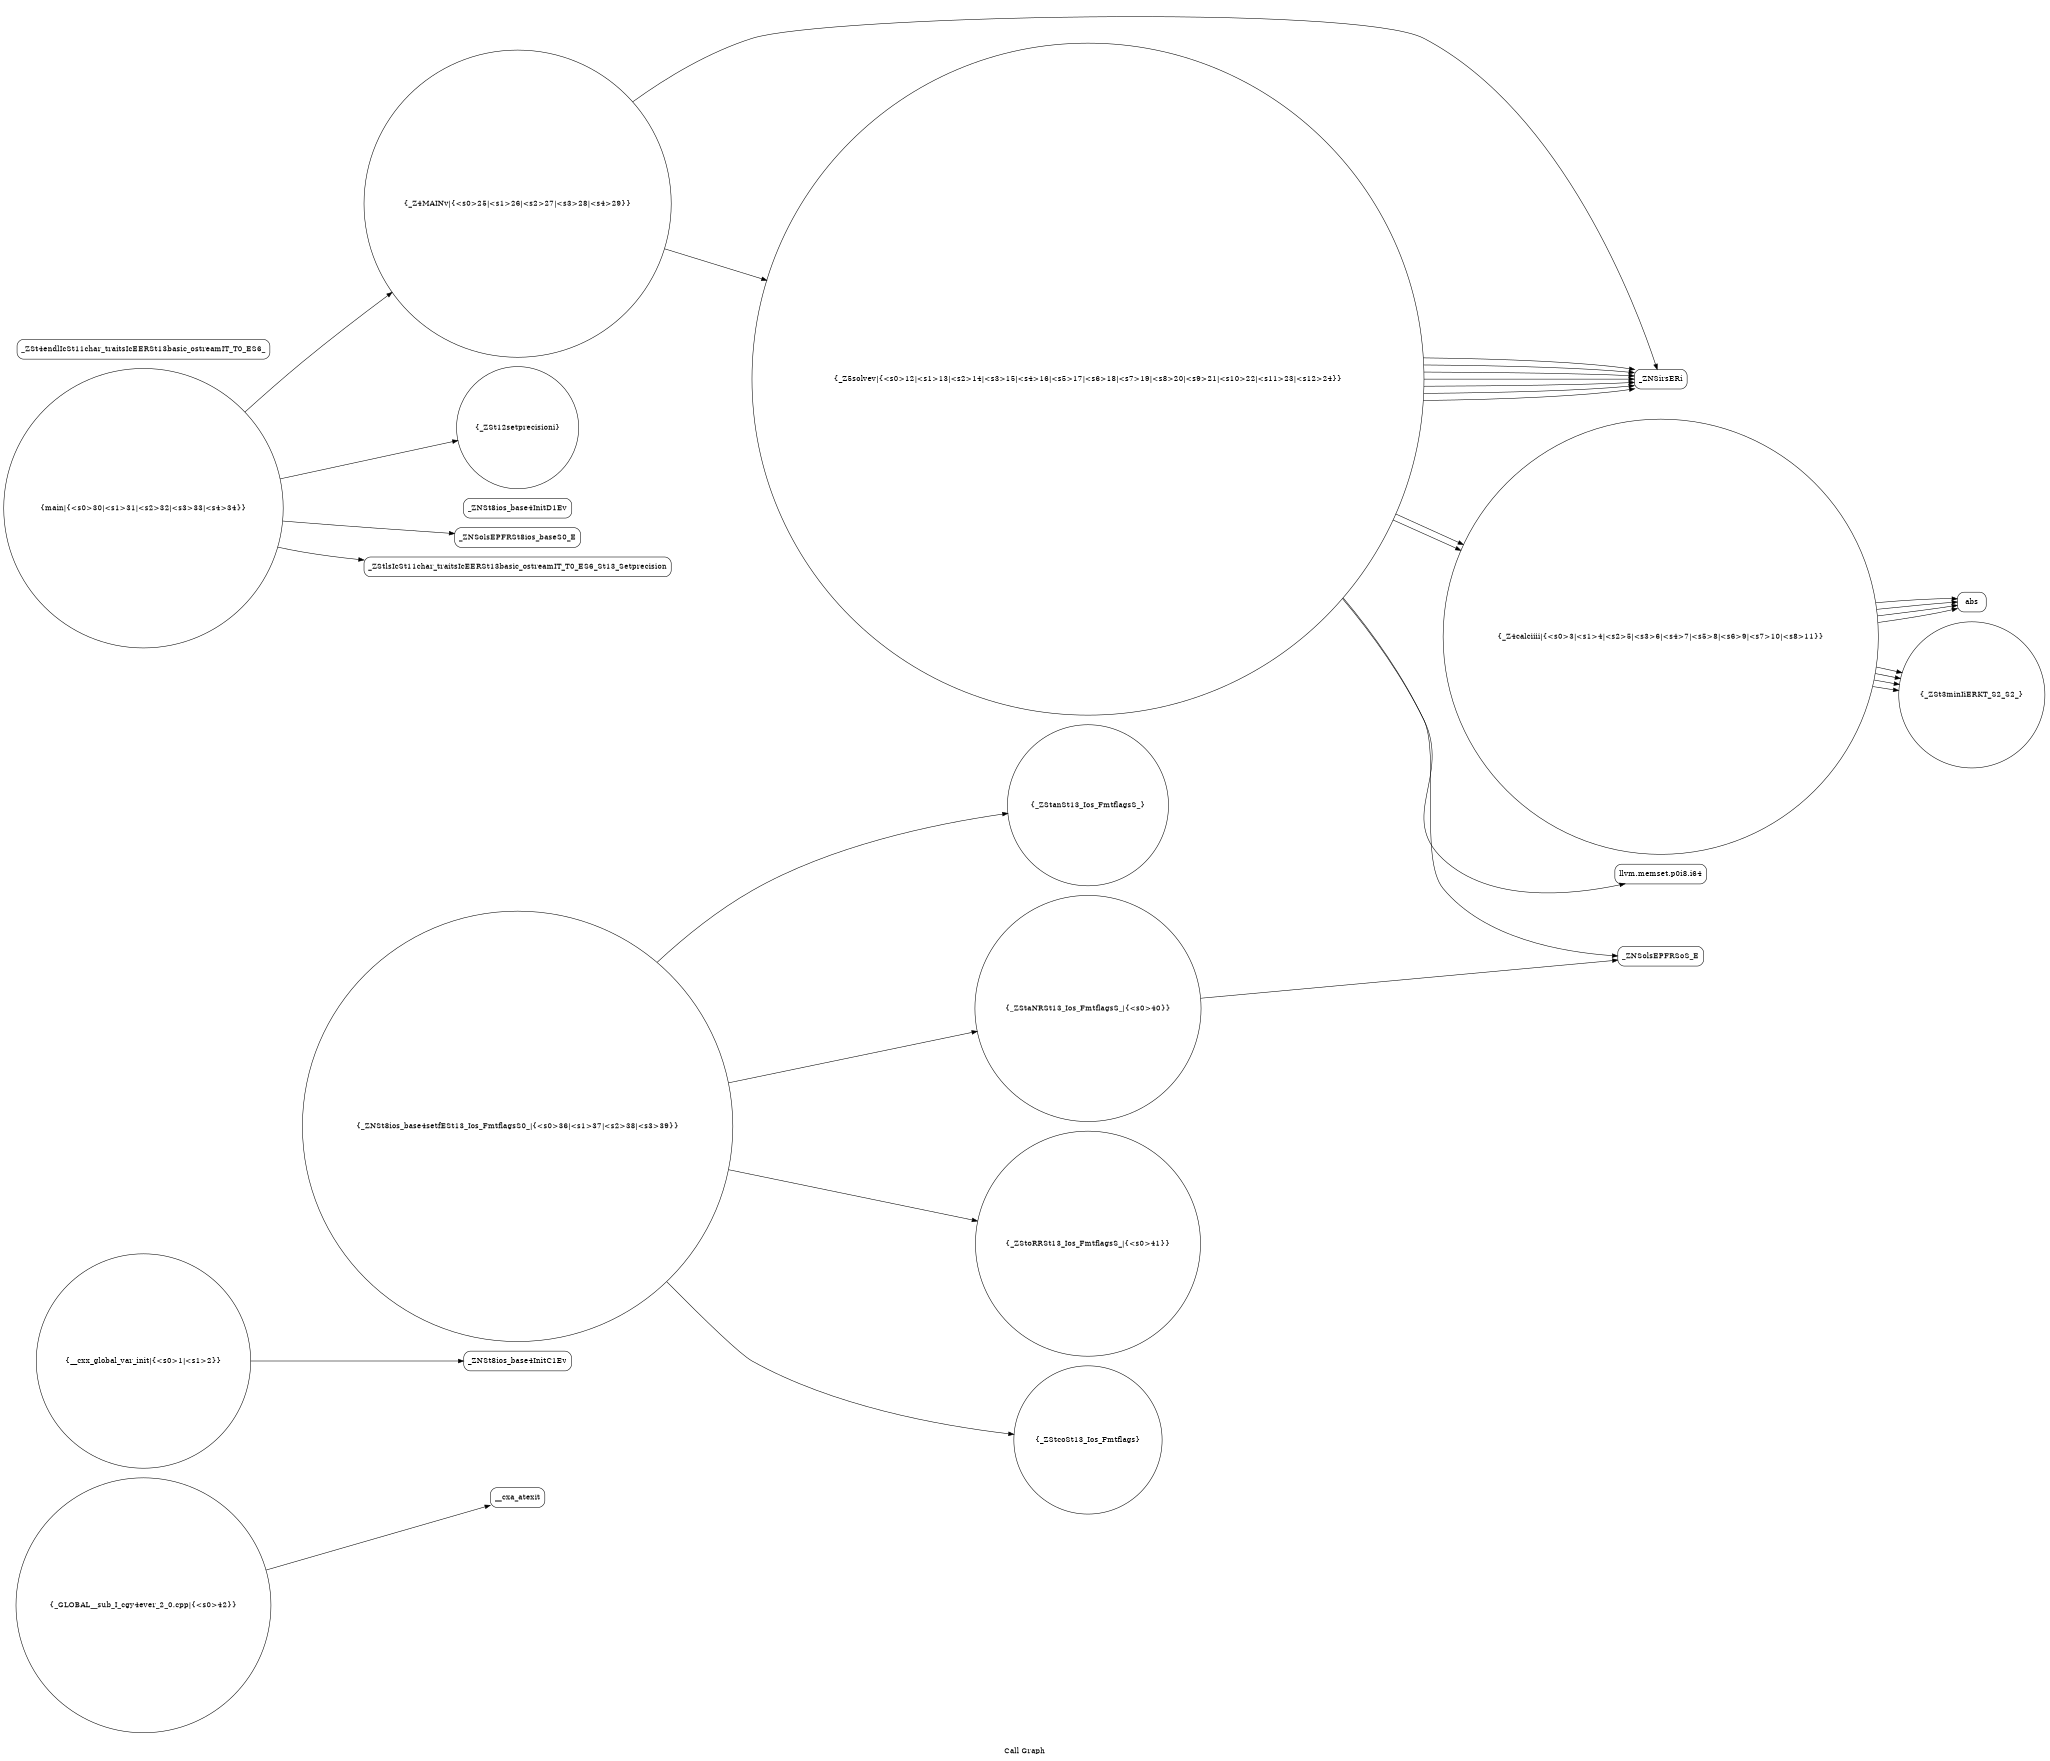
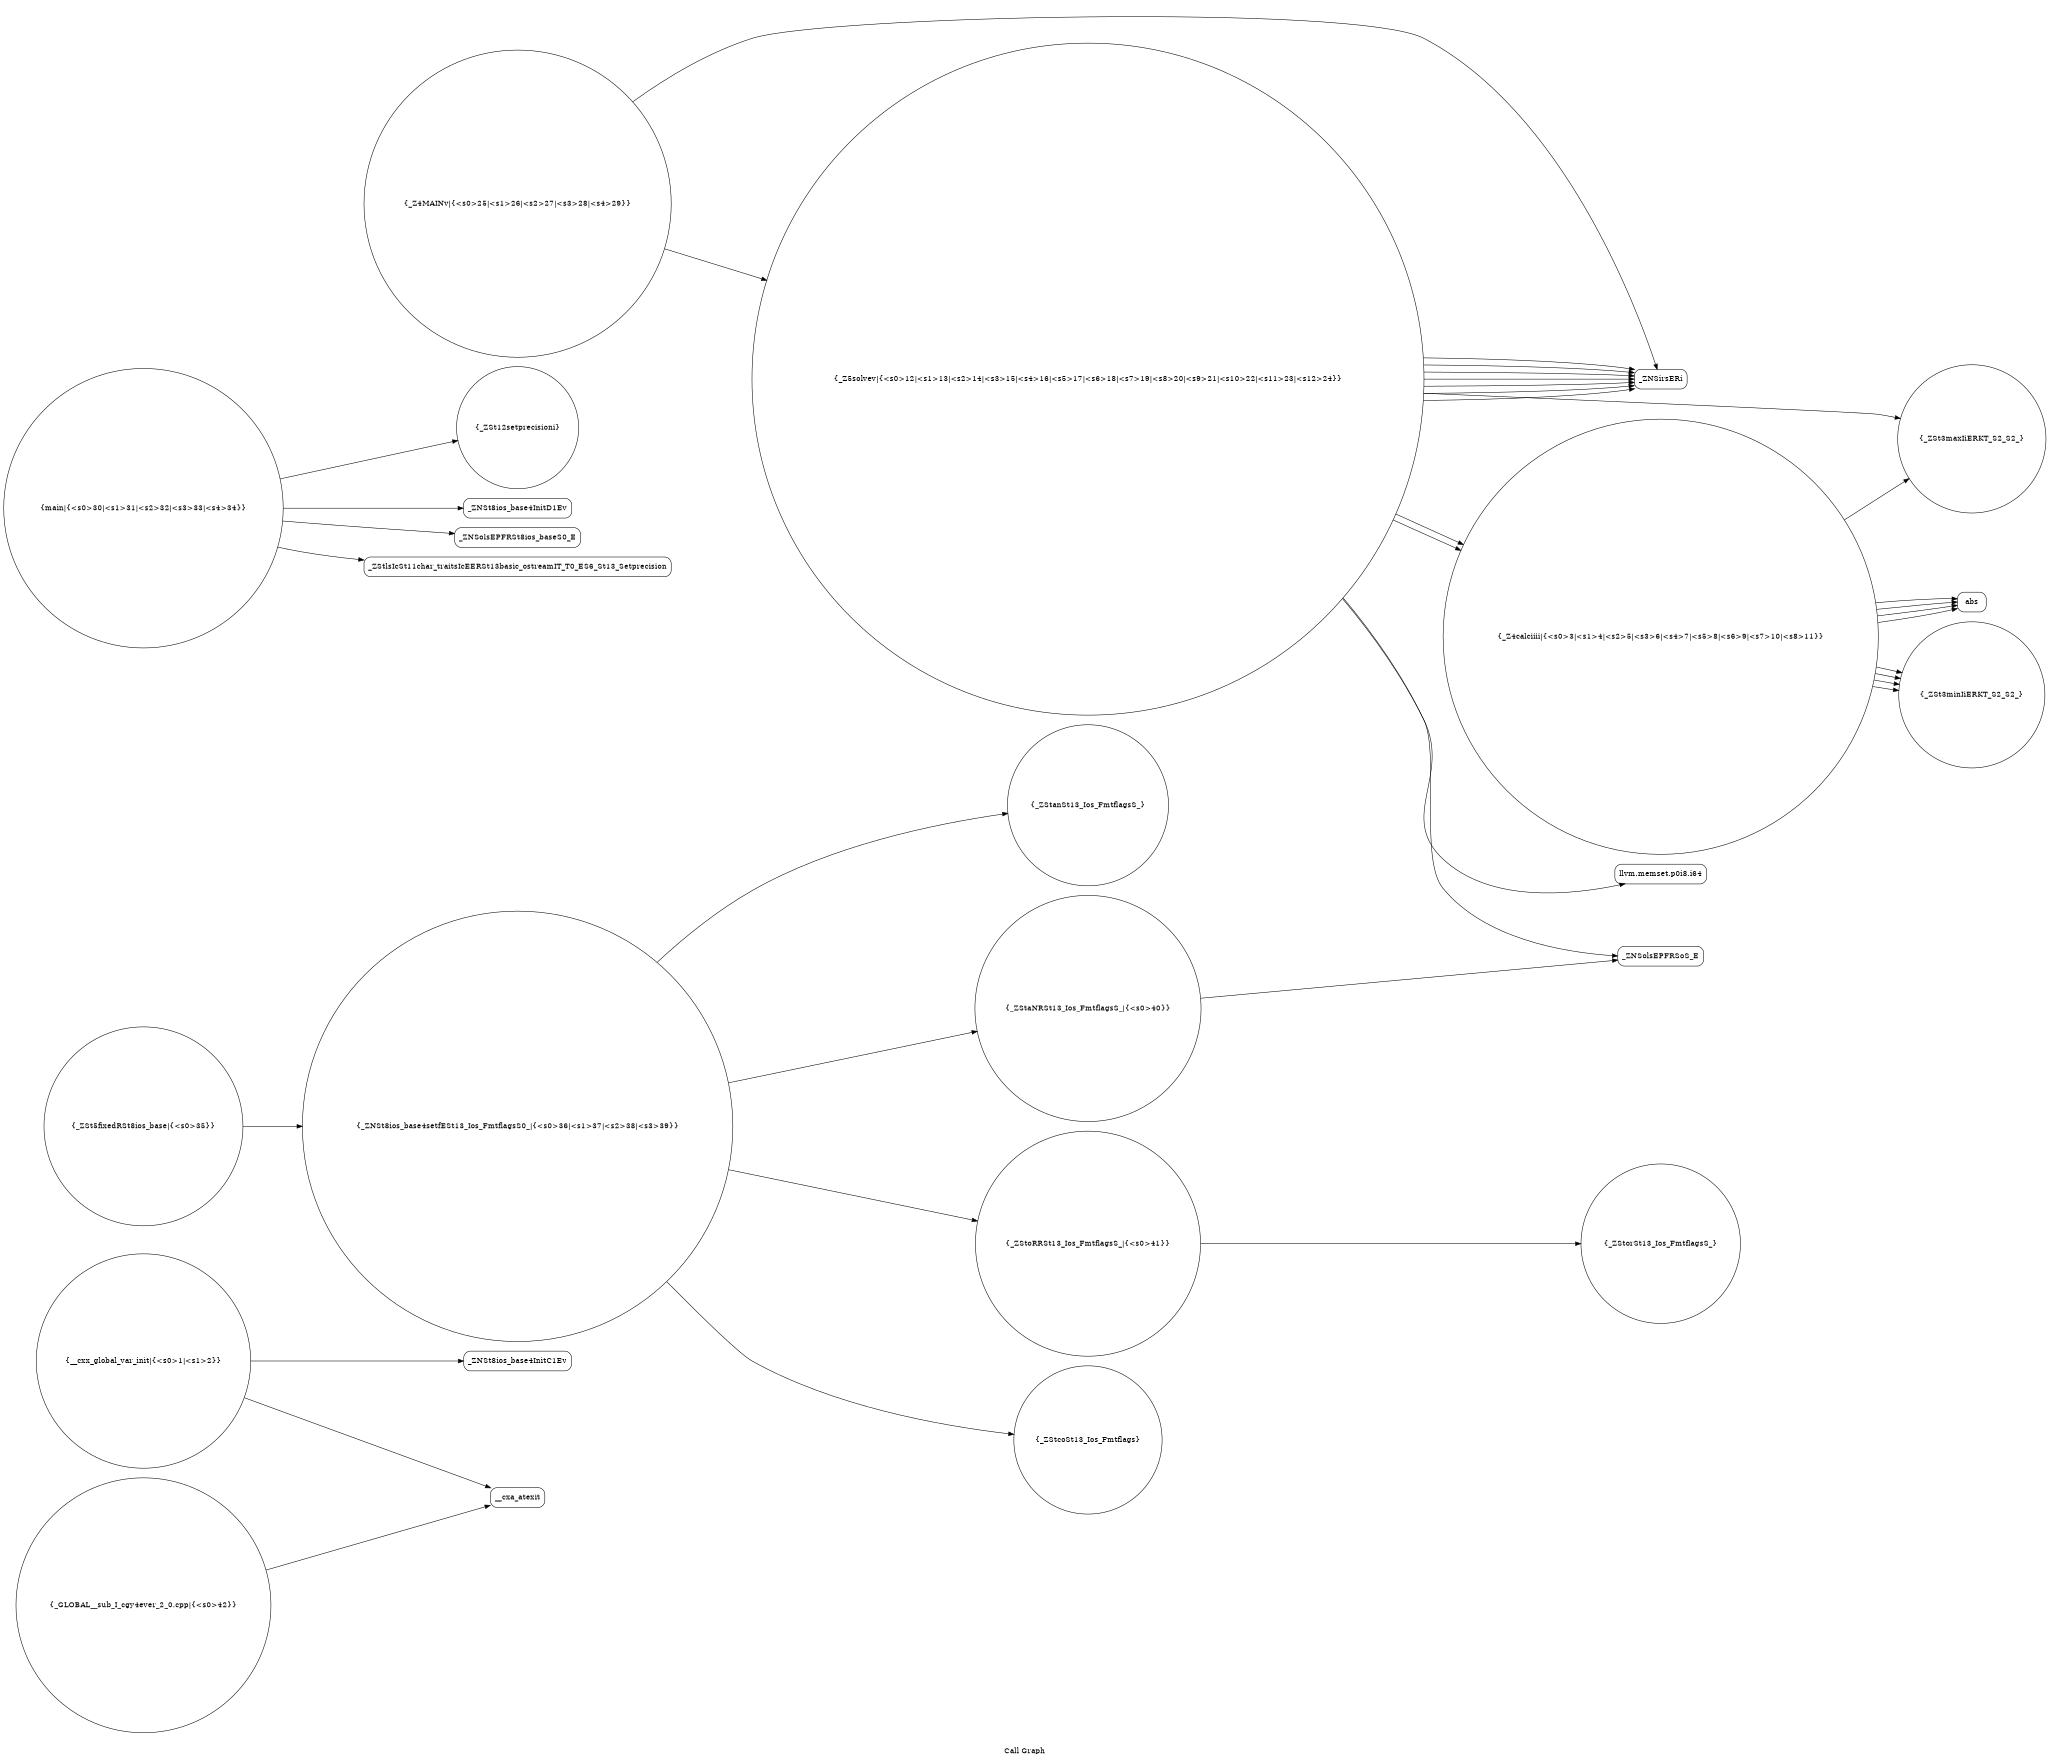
  digraph {
    label="Call Graph"
    rankdir=LR
    node [shape=circle]
    edge [color=black tailport=s0]
    n1 [label="{__cxx_global_var_init|{<s0>1|<s1>2}}"]
    n2 [label="{_ZNSt8ios_base4InitC1Ev}" shape=Mrecord]
    n3 [label="{__cxa_atexit}" shape=Mrecord]
    n4 [label="{_ZStanSt13_Ios_FmtflagsS_}"]
+   n5 [label="{_ZSt3maxIiERKT_S2_S2_}"]
    n6 [label="{_Z4MAINv|{<s0>25|<s1>26|<s2>27|<s3>28|<s4>29}}"]
    n7 [label="{_ZNSirsERi}" shape=Mrecord]
    n8 [label="{_Z5solvev|{<s0>12|<s1>13|<s2>14|<s3>15|<s4>16|<s5>17|<s6>18|<s7>19|<s8>20|<s9>21|<s10>22|<s11>23|<s12>24}}"]
    n9 [label="{_Z4calciiii|{<s0>3|<s1>4|<s2>5|<s3>6|<s4>7|<s5>8|<s6>9|<s7>10|<s8>11}}"]
    n10 [label="{llvm.memset.p0i8.i64}" shape=Mrecord]
    n11 [label="{_ZNSolsEPFRSoS_E}" shape=Mrecord]
    n12 [label="{abs}" shape=Mrecord]
    n13 [label="{_ZSt3minIiERKT_S2_S2_}"]
    n14 [label="{_ZSt12setprecisioni}"]
    n15 [label="{_ZNSt8ios_base4InitD1Ev}" shape=Mrecord]
    n16 [label="{_GLOBAL__sub_I_cgy4ever_2_0.cpp|{<s0>42}}"]
    n17 [label="{main|{<s0>30|<s1>31|<s2>32|<s3>33|<s4>34}}"]
    n18 [label="{_ZNSolsEPFRSt8ios_baseS0_E}" shape=Mrecord]
    n19 [label="{_ZStlsIcSt11char_traitsIcEERSt13basic_ostreamIT_T0_ES6_St13_Setprecision}" shape=Mrecord]
    n20 [label="{_ZStaNRSt13_Ios_FmtflagsS_|{<s0>40}}"]
    n21 [label="{_ZStoRRSt13_Ios_FmtflagsS_|{<s0>41}}"]
-   n23 [label="{_ZSt4endlIcSt11char_traitsIcEERSt13basic_ostreamIT_T0_ES6_}" shape=Mrecord]
+   n22 [label="{_ZStorSt13_Ios_FmtflagsS_}"]
+   n24 [label="{_ZSt5fixedRSt8ios_base|{<s0>35}}"]
    n25 [label="{_ZNSt8ios_base4setfESt13_Ios_FmtflagsS0_|{<s0>36|<s1>37|<s2>38|<s3>39}}"]
    n26 [label="{_ZStcoSt13_Ios_Fmtflags}"]
    n1 -> n2
+   n1 -> n3 [tailport=s1]
    n6 -> n7
    n6 -> n8 [tailport=s4]
+   n8 -> n5 [tailport=s9]
    n8 -> n7
    n8 -> n7 [tailport=s1]
    n8 -> n7 [tailport=s2]
    n8 -> n7 [tailport=s3]
    n8 -> n7 [tailport=s4]
    n8 -> n7 [tailport=s5]
    n8 -> n7 [tailport=s6]
    n8 -> n9 [tailport=s7]
    n8 -> n9 [tailport=s8]
    n8 -> n10 [tailport=s10]
    n8 -> n11 [tailport=s12]
+   n9 -> n5 [tailport=s8]
    n9 -> n12
    n9 -> n12 [tailport=s2]
    n9 -> n12 [tailport=s4]
    n9 -> n12 [tailport=s6]
    n9 -> n13 [tailport=s1]
    n9 -> n13 [tailport=s3]
    n9 -> n13 [tailport=s5]
    n9 -> n13 [tailport=s7]
    n16 -> n3
-   n17 -> n6 [tailport=s4]
+   n17 -> n15 [tailport=s4]
    n17 -> n14 [tailport=s2]
    n17 -> n18 [tailport=s1]
    n17 -> n19 [tailport=s3]
    n20 -> n11
+   n21 -> n22
+   n24 -> n25
    n25 -> n4 [tailport=s2]
    n25 -> n20 [tailport=s1]
    n25 -> n21 [tailport=s3]
    n25 -> n26
  }
